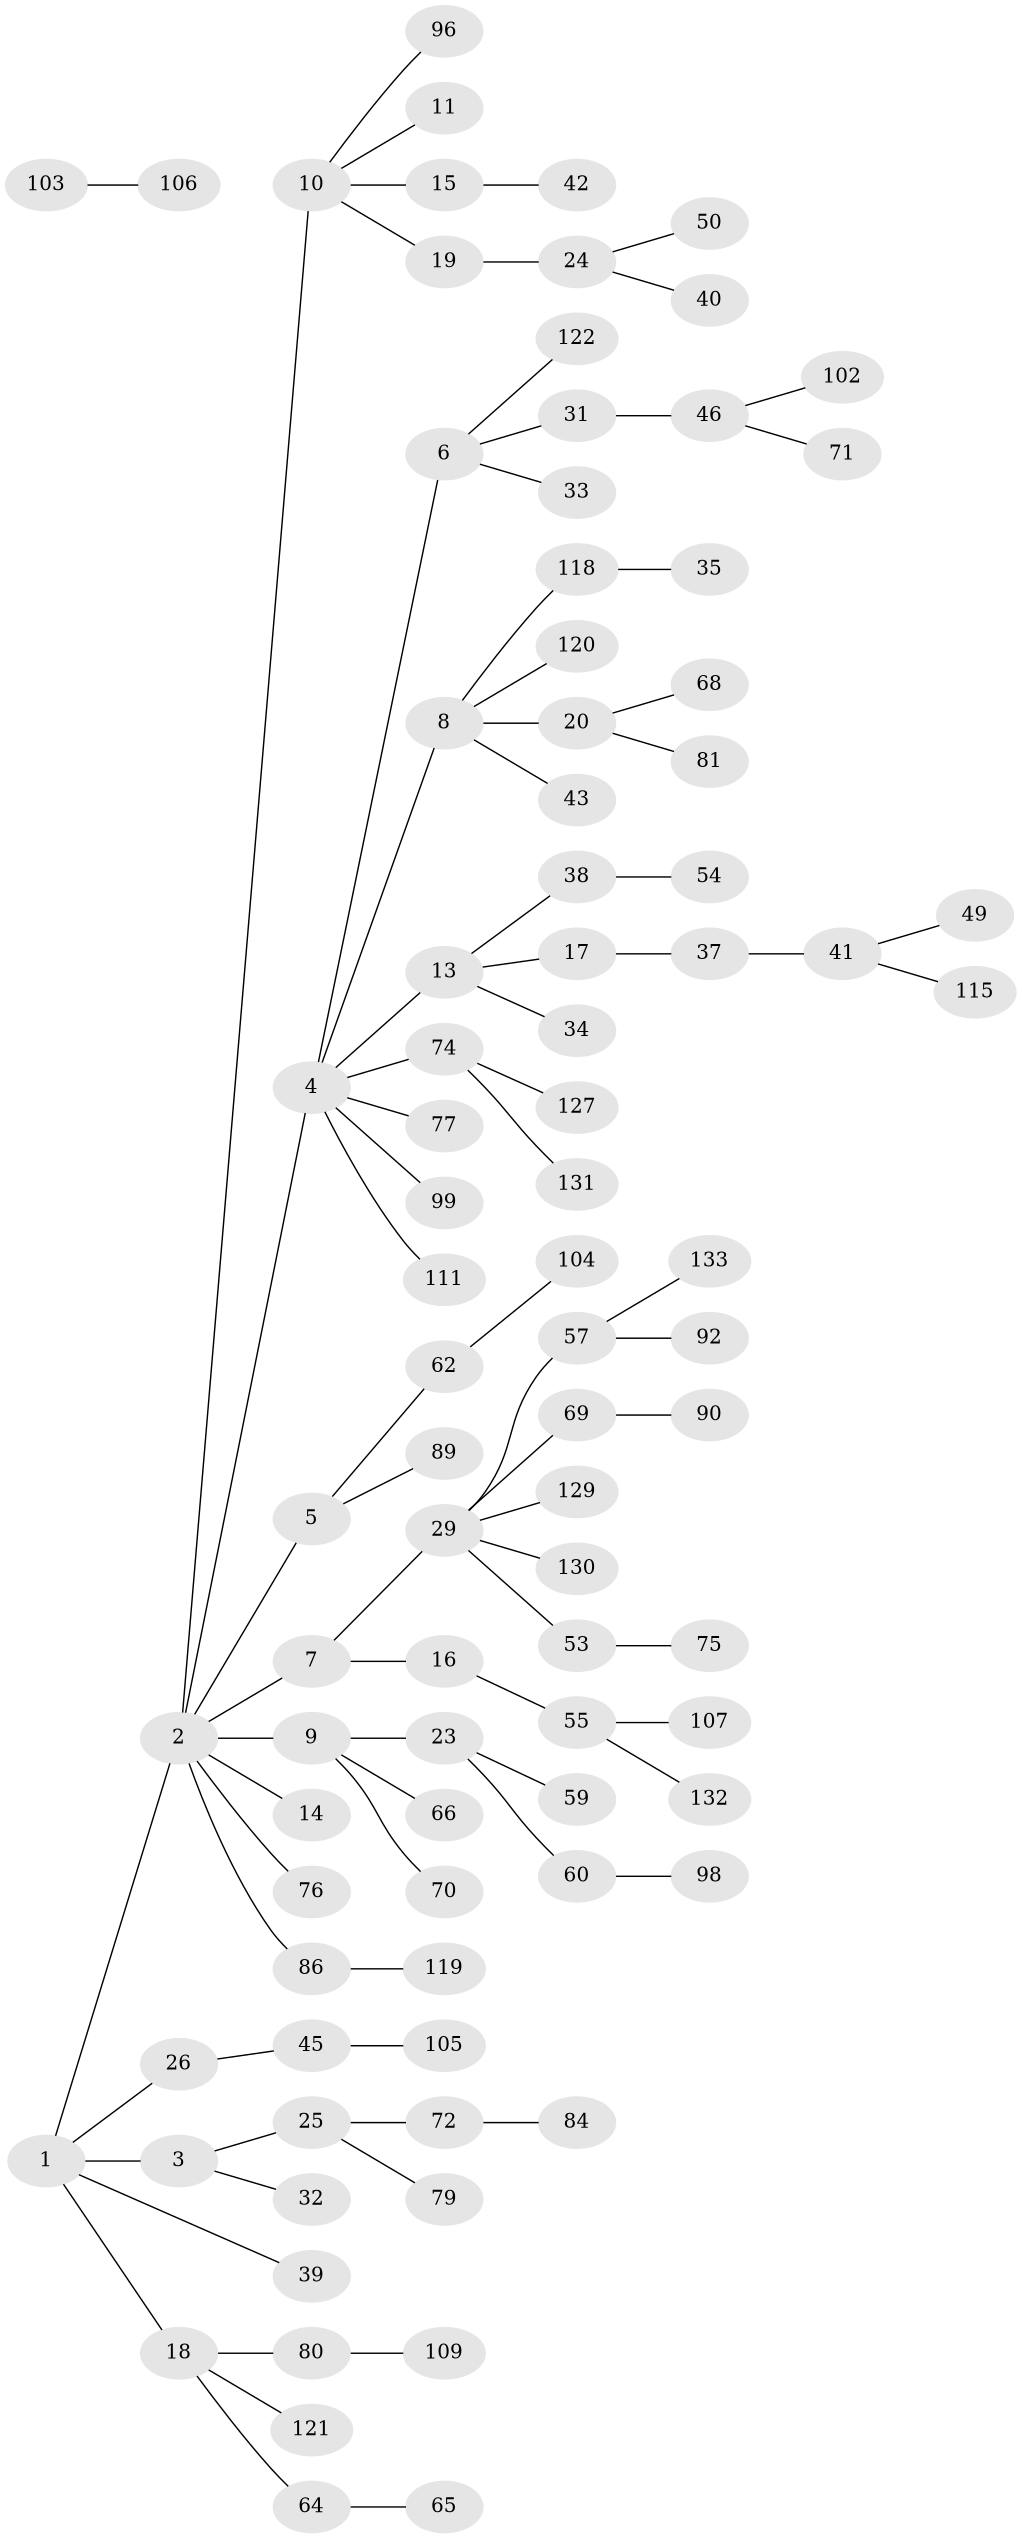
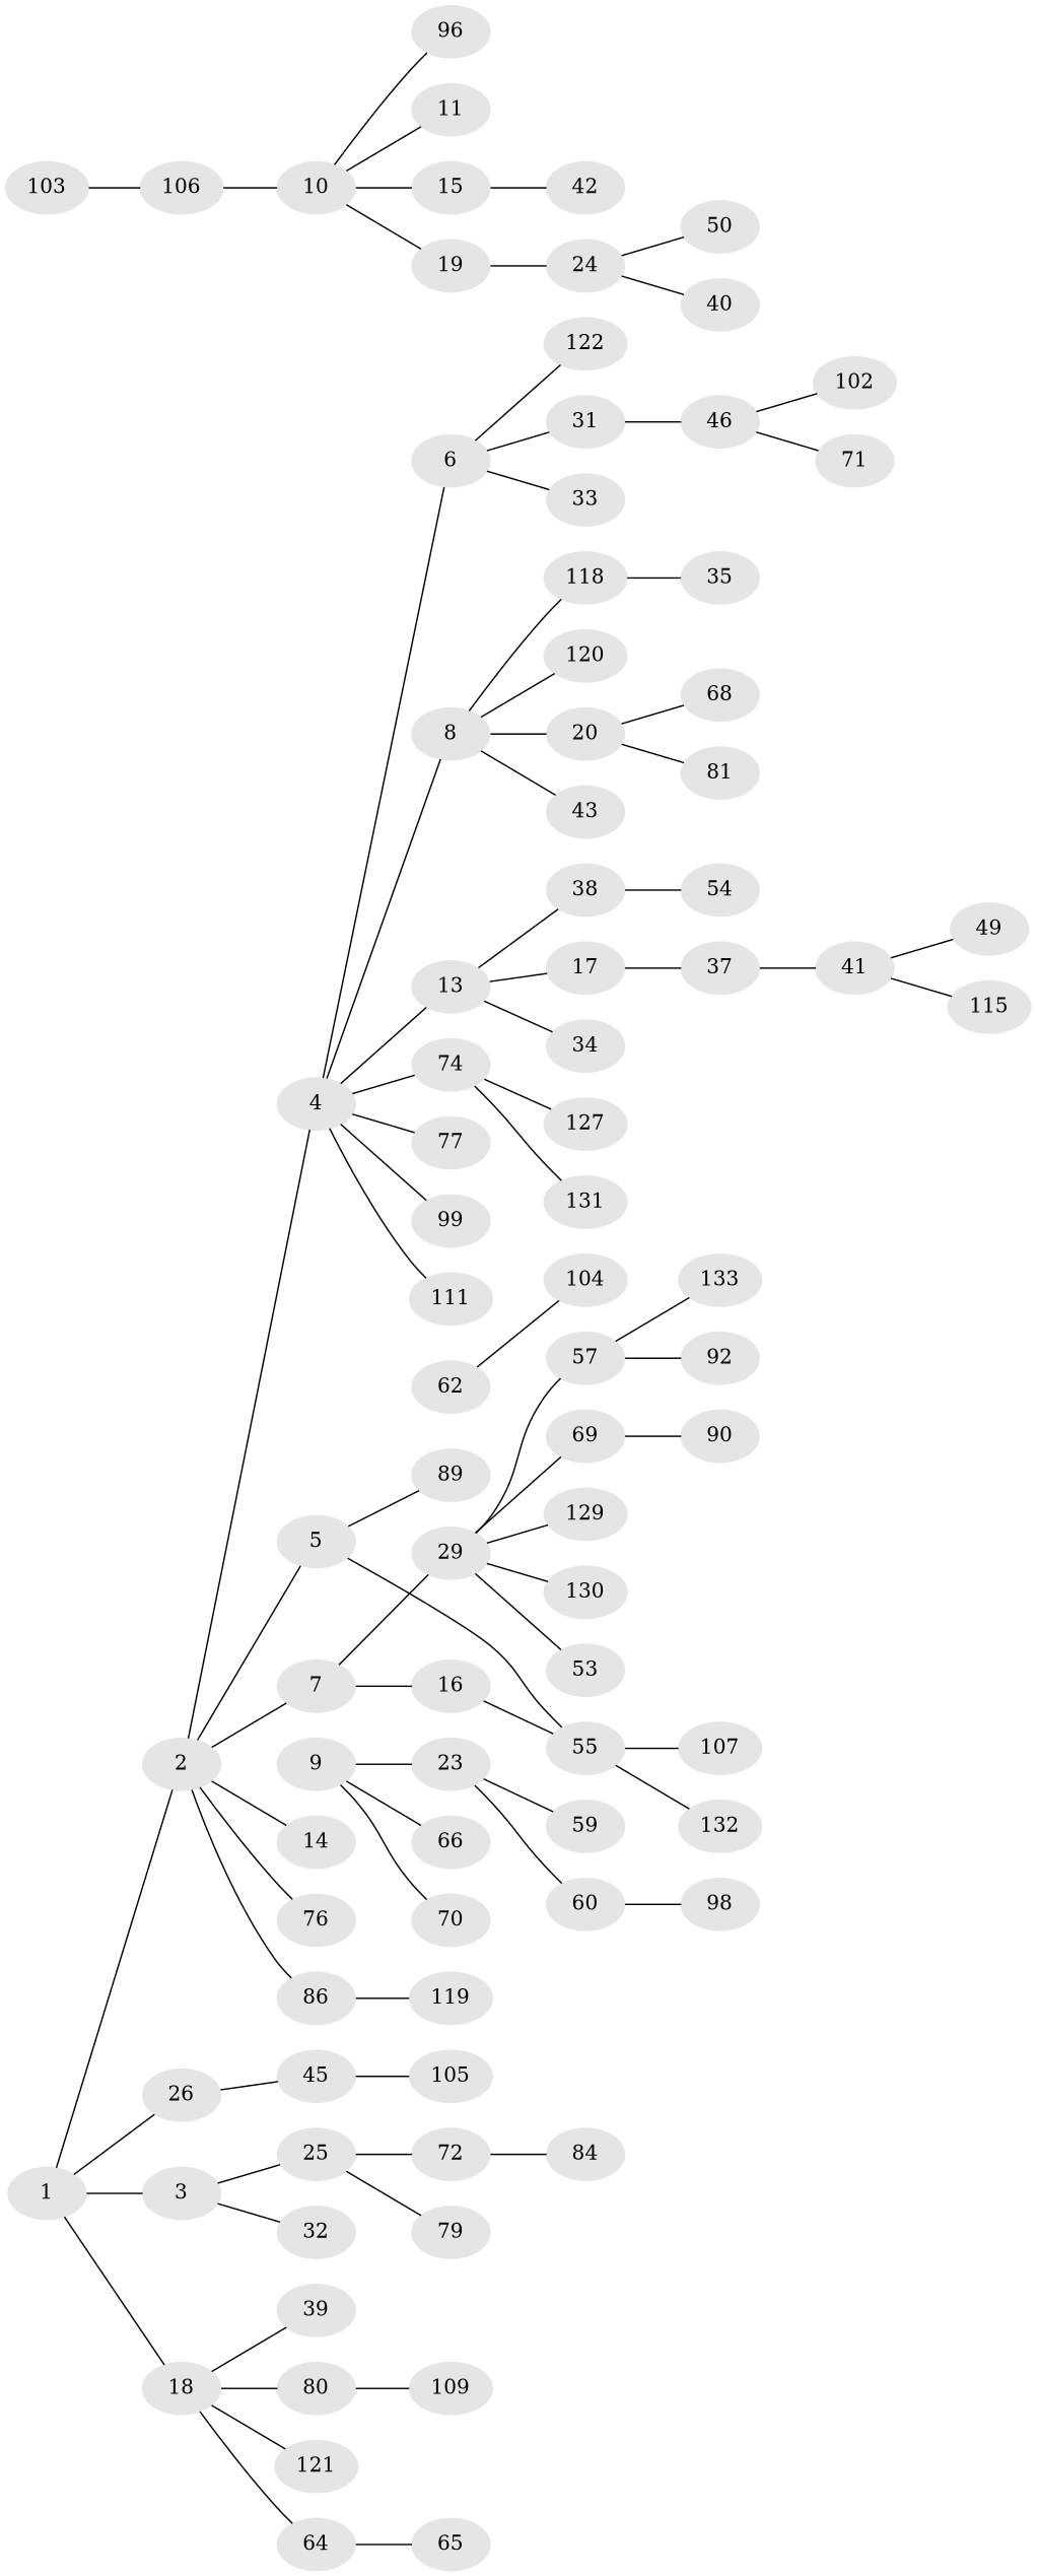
  graph {
    rankdir=LR
    node [color=gray90 style=filled]
    1 [super="+67"]
    2 [super="+83"]
    3 [super="+52"]
    18 [super="+63"]
    26 [super="+94"]
    39 [super="+44"]
    4 [super="+21"]
    5 [super="+112"]
    7 [super="+12"]
    9 [super="+61"]
    10 [super="+78"]
    14 [super="+47"]
    76
    86 [super="+101"]
    25 [super="+27"]
    32 [super="+73"]
    64 [super="+123"]
    80
    121
    45
    6 [super="+28"]
    8 [super="+30"]
    13 [super="+134"]
    74 [super="+82"]
    77
    99
    111
    62 [super="+116"]
    89
    16
    29 [super="+51"]
    23 [super="+48"]
    66
    70
    11 [super="+22"]
    15 [super="+100"]
    19
    96
    119
    72
    79
    31
    33
    122
    20
    43
    118
    120
    17 [super="+36"]
    34
    38 [super="+108"]
    127
    131
    103 [super="+124"]
    106
    104
    46 [super="+56"]
    55 [super="+126"]
    53
    57 [super="+93"]
    69 [super="+128"]
    129
    130
    68 [super="+88"]
    81
    35 [super="+97"]
    59
    60 [super="+65"]
    42
    24 [super="+125"]
    37
    54 [super="+58"]
    107
    132
    41 [super="+85"]
    n76 [label=65]
    109 [super="+117"]
    40 [super="+91"]
    50
    98 [super="+114"]
    84
    105 [super="+113"]
-   75 [super="+87"]
    92
    133
    90
    71
    102
    49
    115
    1 -- 2
    1 -- 3
    1 -- 18
    1 -- 26
-   1 -- 39
+   18 -- 39
    2 -- 4
    2 -- 5
    2 -- 7
-   2 -- 9
-   2 -- 10
+   106 -- 10
    2 -- 14
    2 -- 76
    2 -- 86
    3 -- 25
    3 -- 32
    18 -- 64
    18 -- 80
    18 -- 121
    26 -- 45
    4 -- 6
    4 -- 8
    4 -- 13
    4 -- 74
    4 -- 77
    4 -- 99
    4 -- 111
-   5 -- 62
+   5 -- 55
    5 -- 89
    7 -- 16
    7 -- 29
    9 -- 23
    9 -- 66
    9 -- 70
    10 -- 11
    10 -- 15
    10 -- 19
    10 -- 96
    86 -- 119
    25 -- 72
    25 -- 79
    64 -- n76
    80 -- 109
    45 -- 105
    6 -- 31
    6 -- 33
    6 -- 122
    8 -- 20
    8 -- 43
    8 -- 118
    8 -- 120
    13 -- 17
    13 -- 34
    13 -- 38
    74 -- 127
    74 -- 131
    62 -- 104
    16 -- 55
    29 -- 53
    29 -- 57
    29 -- 69
    29 -- 129
    29 -- 130
    23 -- 59
    23 -- 60
    15 -- 42
    19 -- 24
    72 -- 84
    31 -- 46
    20 -- 68
    20 -- 81
    118 -- 35
    17 -- 37
    38 -- 54
    103 -- 106
    46 -- 71
    46 -- 102
    55 -- 107
    55 -- 132
-   53 -- 75
    57 -- 92
    57 -- 133
    69 -- 90
    60 -- 98
    24 -- 40
    24 -- 50
    37 -- 41
    41 -- 49
    41 -- 115
  }
